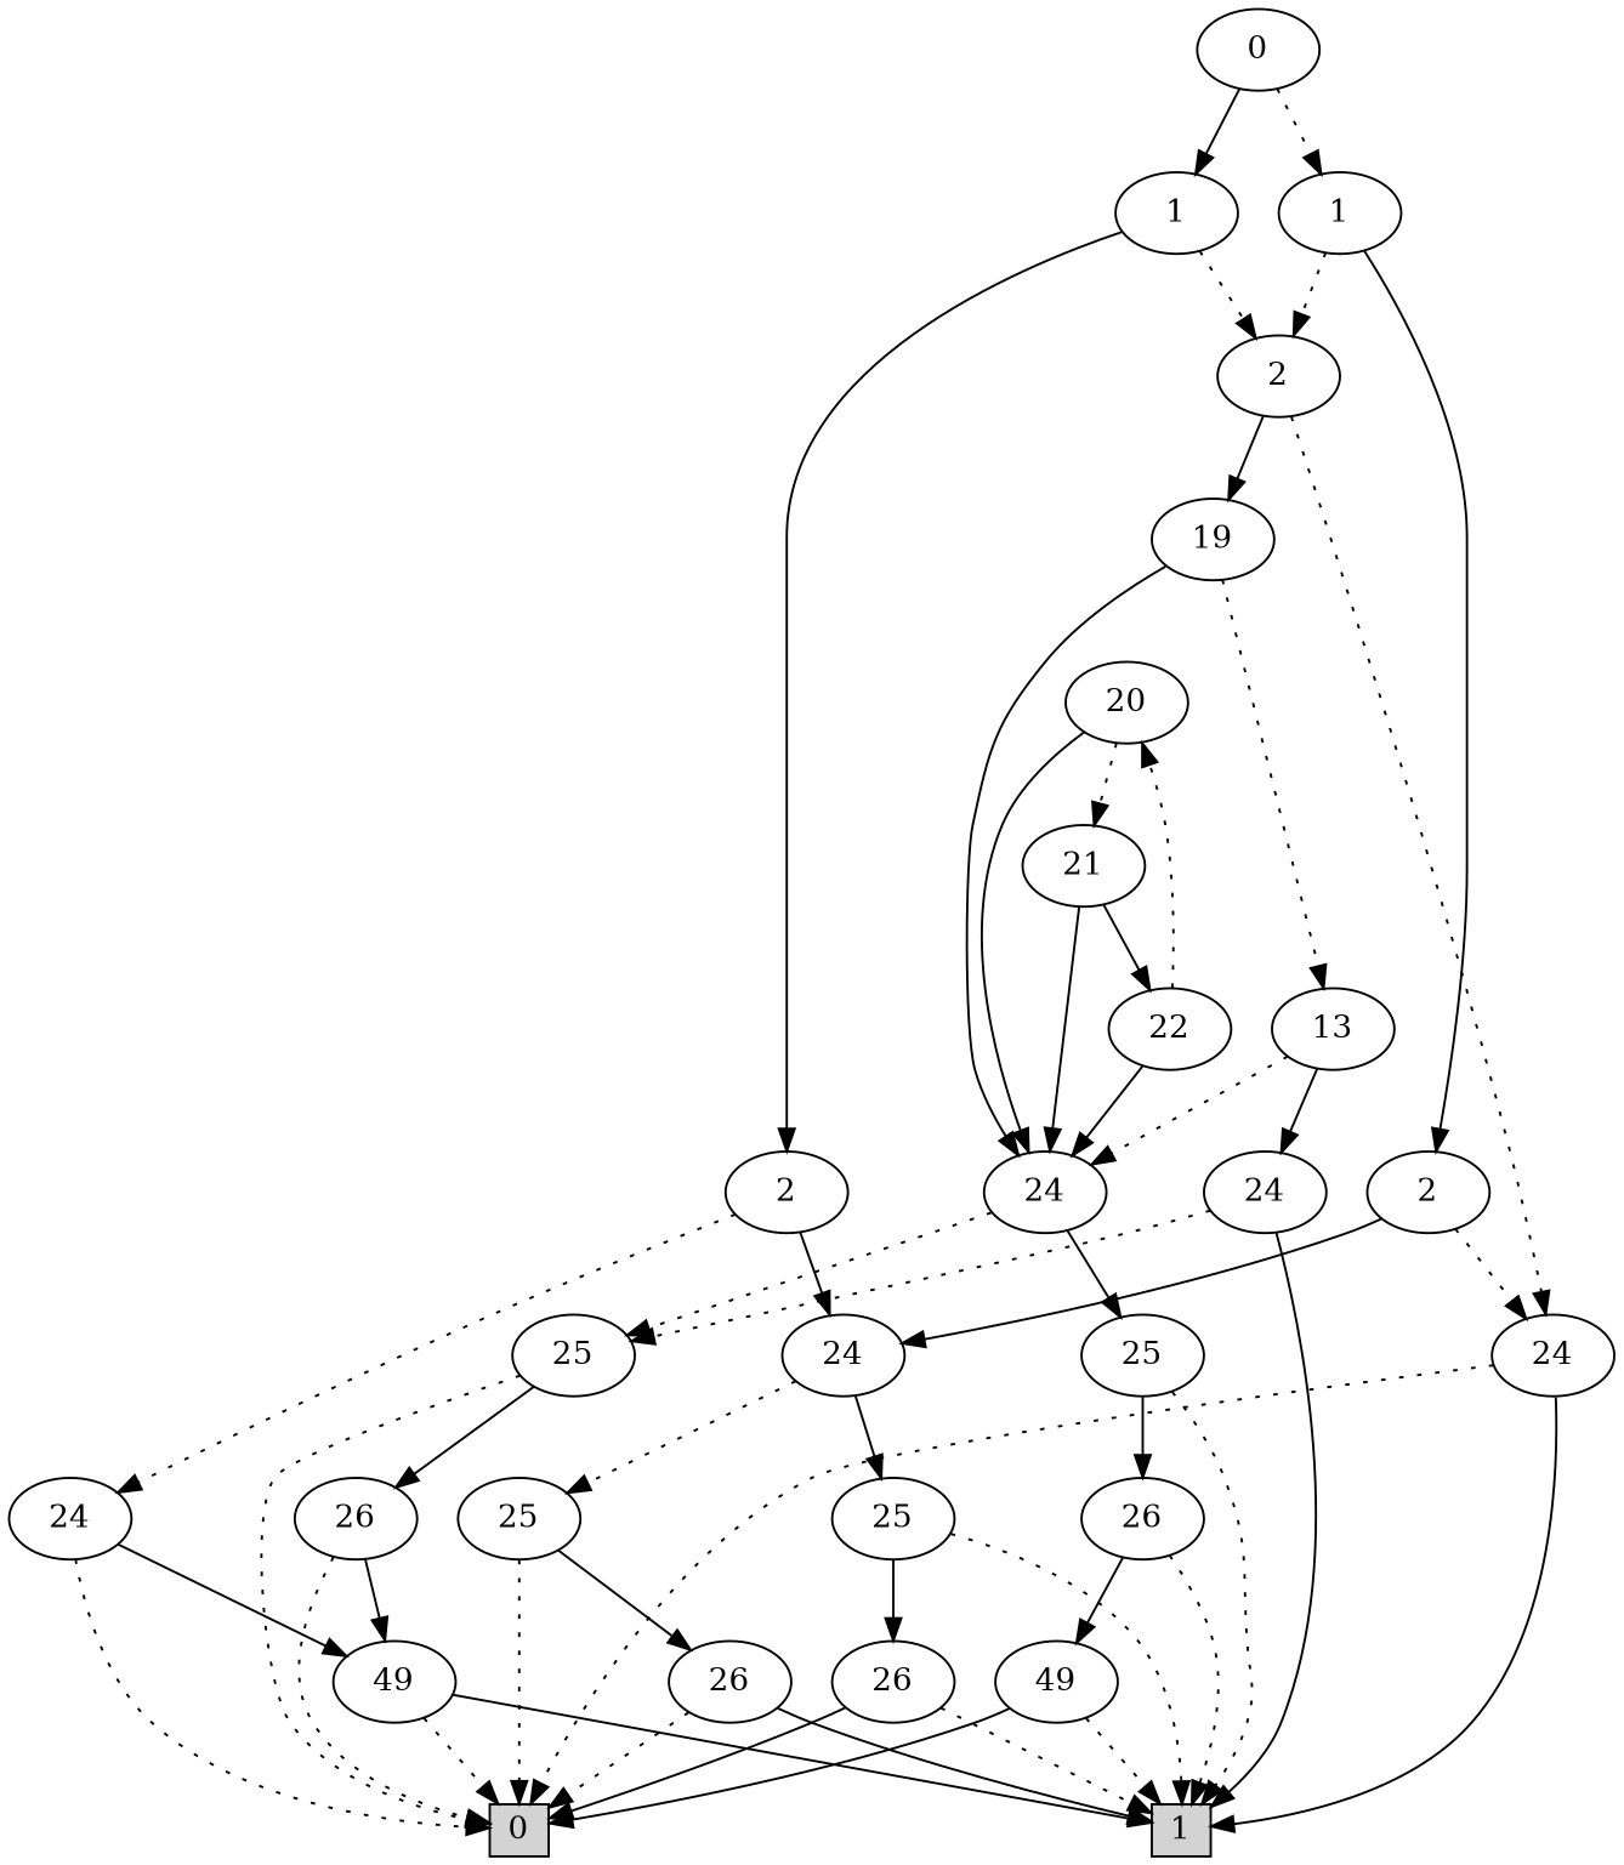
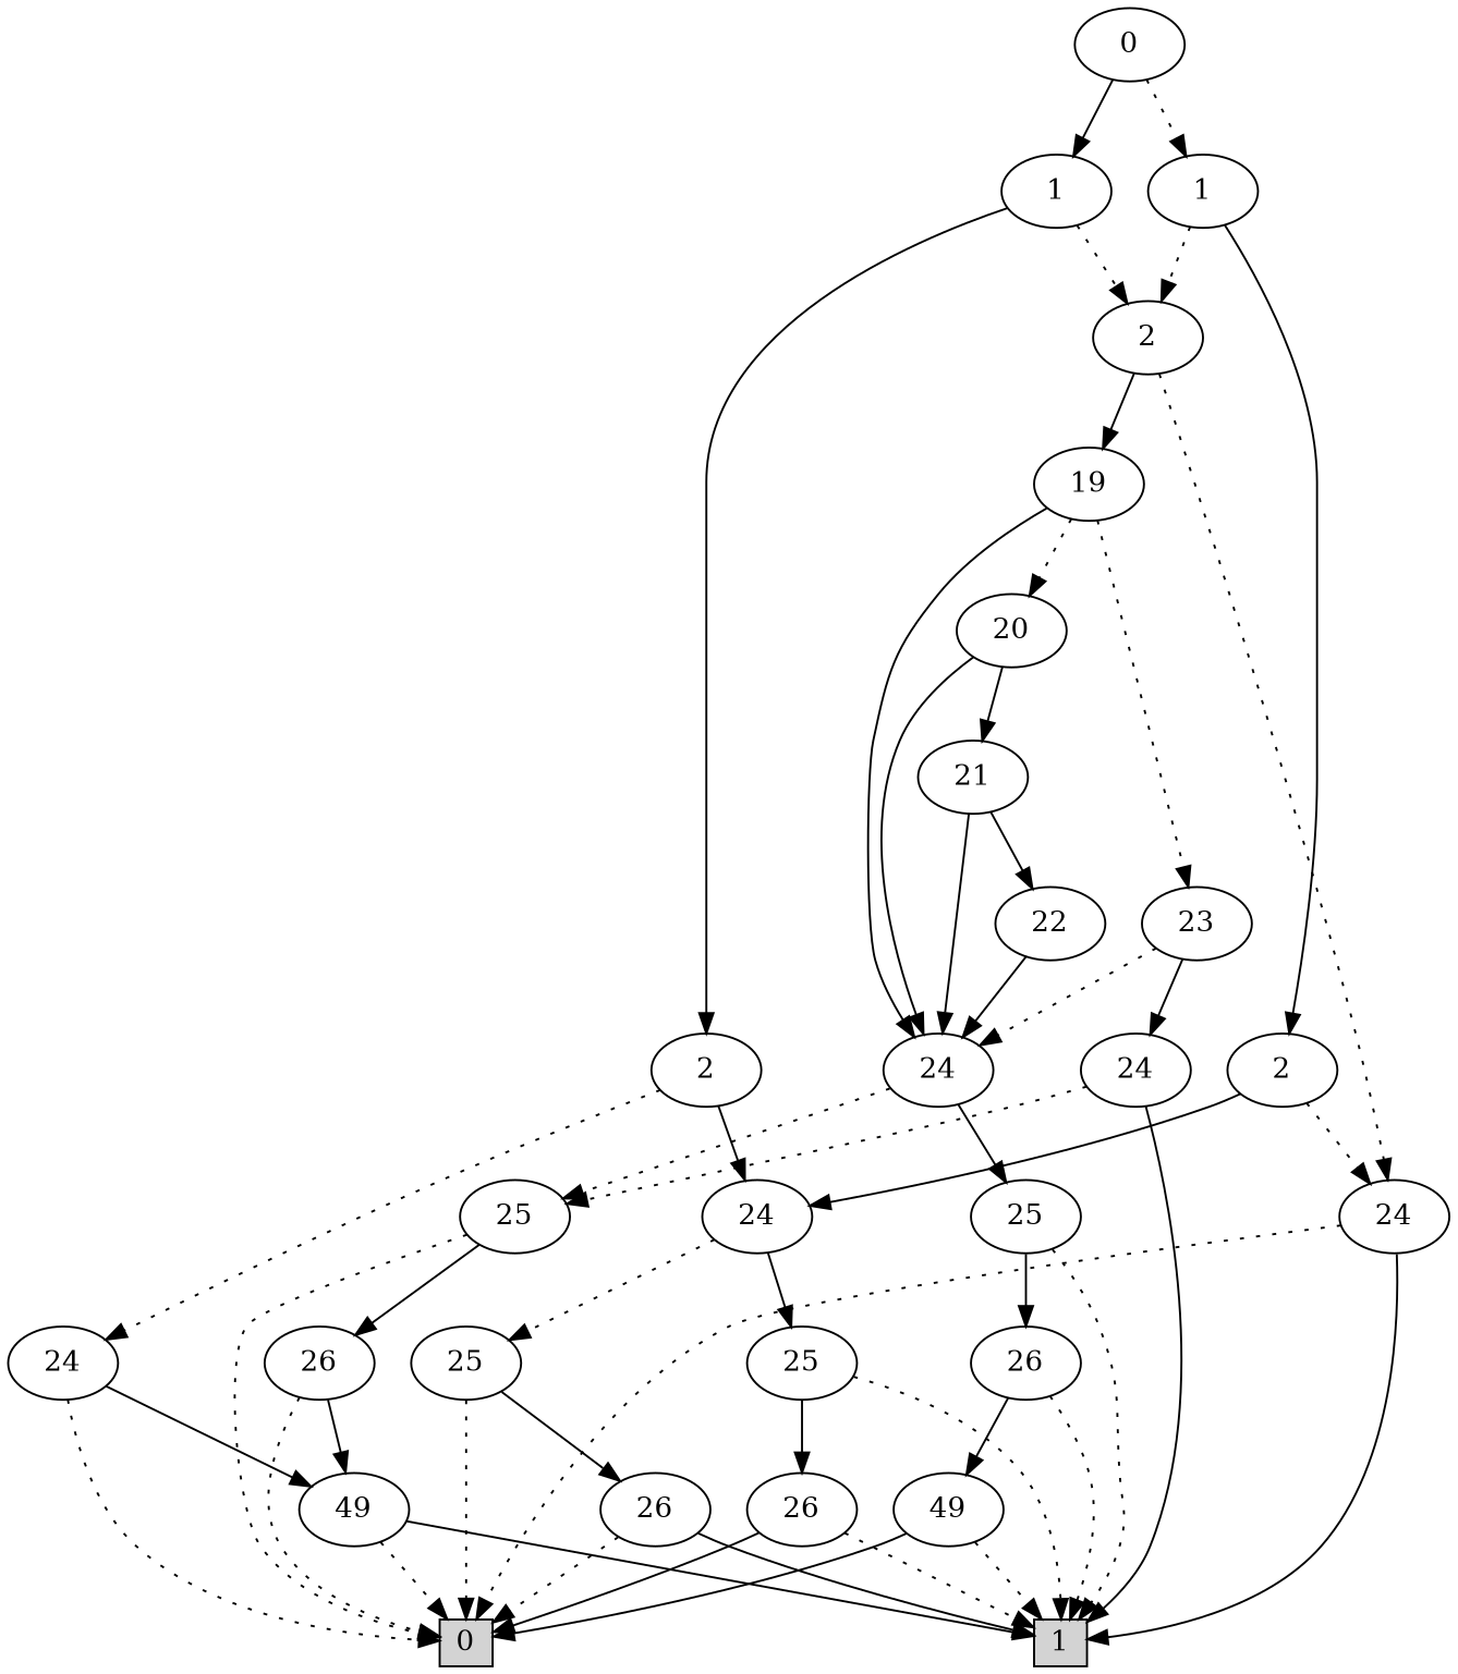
  digraph {
    edge [style=filled]
    n1 [height=0.3 label=0 shape=box style=filled width=0.3]
    n2 [height=0.3 label=1 shape=box style=filled width=0.3]
    n3 [label=0]
    n4 [label=1]
    n5 [label=1]
    n6 [label=2]
    n7 [label=2]
    n8 [label=2]
    n9 [label=24]
    n10 [label=19]
    n11 [label=24]
    n12 [label=24]
    n13 [label=20]
    n14 [label=24]
-   n15 [label=13]
+   n15 [label=23]
    n16 [label=25]
    n17 [label=25]
    n18 [label=21]
    n19 [label=25]
    n20 [label=25]
    n21 [label=22]
    n22 [label=26]
    n23 [label=26]
    n24 [label=24]
    n25 [label=49]
    n26 [label=49]
    n27 [label=26]
    n28 [label=26]
    n3 -> n4 [style=dotted]
    n3 -> n5
    n4 -> n6 [style=dotted]
    n4 -> n7
    n5 -> n6 [style=dotted]
    n5 -> n8
    n6 -> n9 [style=dotted]
    n6 -> n10
    n7 -> n9 [style=dotted]
    n7 -> n11
    n8 -> n11
    n8 -> n12 [style=dotted]
    n9 -> n1 [style=dotted]
    n9 -> n2
-   n21 -> n13 [style=dotted]
+   n10 -> n13 [style=dotted]
    n10 -> n14
    n10 -> n15 [style=dotted]
    n11 -> n16 [style=dotted]
    n11 -> n17
    n12 -> n1 [style=dotted]
    n12 -> n25
    n13 -> n14
-   n13 -> n18 [style=dotted]
+   n13 -> n18
    n14 -> n19 [style=dotted]
    n14 -> n20
    n15 -> n14 [style=dotted]
    n15 -> n24
    n16 -> n1 [style=dotted]
    n16 -> n27
    n17 -> n2 [style=dotted]
    n17 -> n28
    n18 -> n14
    n18 -> n21
    n19 -> n1 [style=dotted]
    n19 -> n22
    n20 -> n2 [style=dotted]
    n20 -> n23
    n21 -> n14
    n22 -> n1 [style=dotted]
    n22 -> n25
    n23 -> n2 [style=dotted]
    n23 -> n26
    n24 -> n2
    n24 -> n19 [style=dotted]
    n25 -> n1 [style=dotted]
    n25 -> n2
    n26 -> n1
    n26 -> n2 [style=dotted]
    n27 -> n1 [style=dotted]
    n27 -> n2
    n28 -> n1
    n28 -> n2 [style=dotted]
  }
